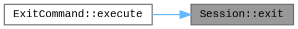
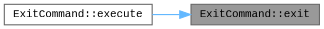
  digraph {
    rankdir=RL
    fontname="Liberation Mono"
    node [fontname="Liberation Mono" fontsize=10 shape=box style=filled]
-   n1 [color=gray40 fillcolor=grey60 fontcolor=black height=0.2 label="Session::exit" width=0.4]
+   n1 [color=gray40 fillcolor=grey60 fontcolor=black height=0.2 label="ExitCommand::exit" width=0.4]
    n2 [color=grey40 fillcolor=white height=0.2 label="ExitCommand::execute" width=0.4]
    n1 -> n2 [color=steelblue1 dir=back fontname="Liberation Mono" fontsize=10 labelfontname=Helvetica labelfontsize=10 style=solid]
  }
